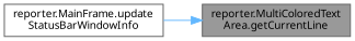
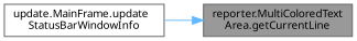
  digraph {
    rankdir=RL
    fontname="Noto Sans"
    node [fontname="Noto Sans" fontsize=10 shape=box style=filled]
    n1 [color=gray40 fillcolor=grey60 fontcolor=black height=0.2 label="reporter.MultiColoredText\lArea.getCurrentLine" width=0.4]
-   n2 [color=grey40 fillcolor=white height=0.2 label="reporter.MainFrame.update\lStatusBarWindowInfo" width=0.4]
+   n2 [color=grey40 fillcolor=white height=0.2 label="update.MainFrame.update\lStatusBarWindowInfo" width=0.4]
    n1 -> n2 [color=steelblue1 dir=back fontname="Noto Sans" fontsize=10 labelfontname=Helvetica labelfontsize=10 style=solid]
  }
